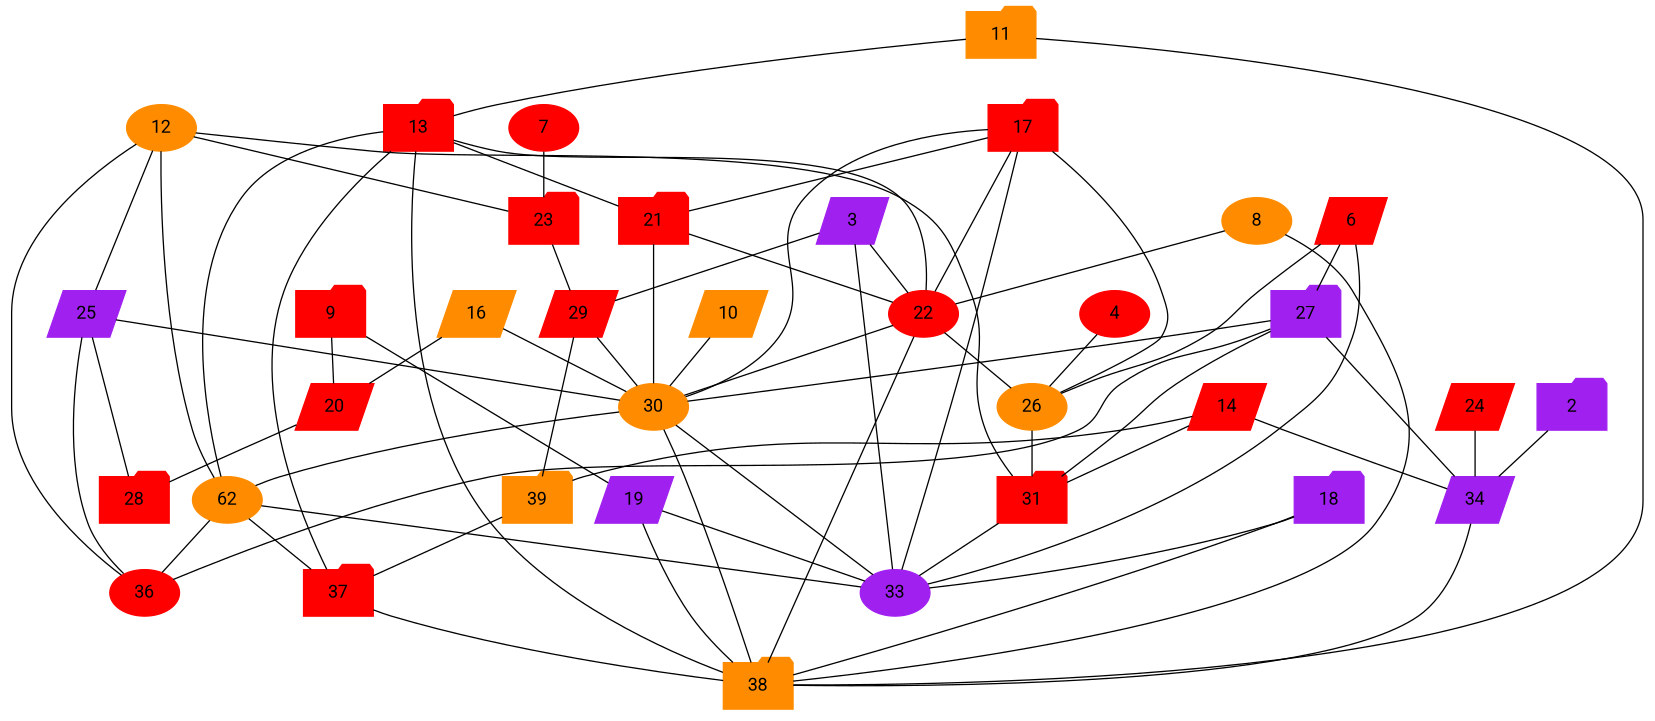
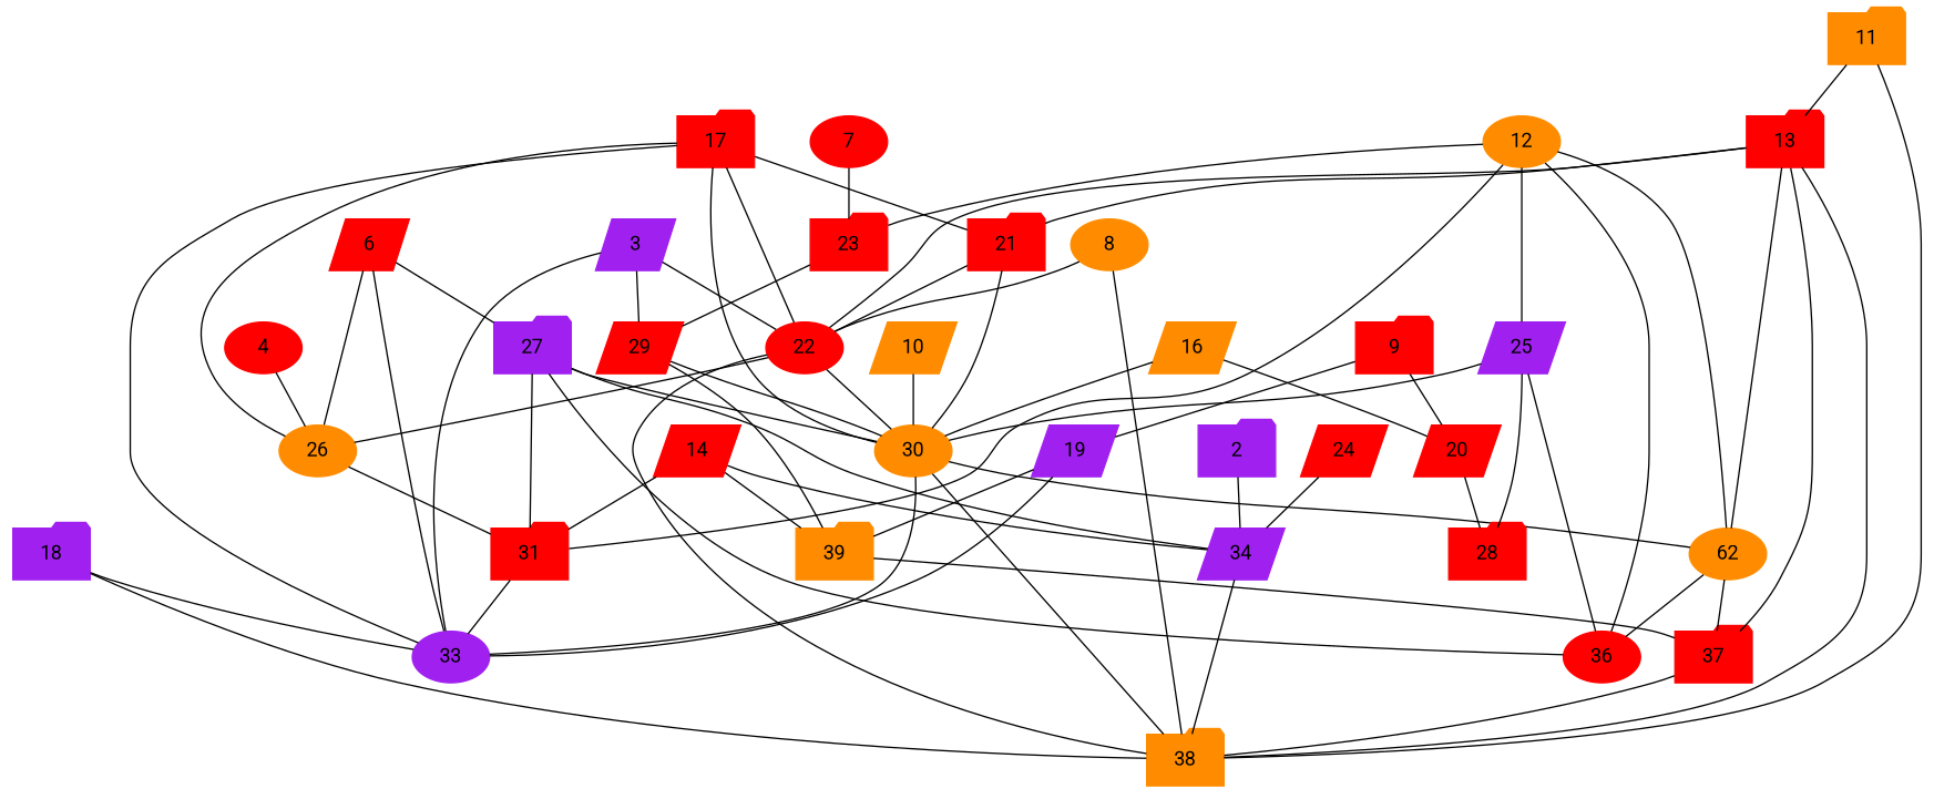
  graph {
    fontname=Roboto
    node [color=red fontname=Roboto shape=folder style=filled]
    edge [fontname=Roboto weight=1.0]
    2 [color=purple]
    34 [color=purple shape=parallelogram]
    38 [color=darkorange]
    3 [color=purple shape=parallelogram]
    22 [shape=ellipse]
    29 [shape=parallelogram]
    33 [color=purple shape=ellipse]
    26 [color=darkorange shape=ellipse]
    30 [color=darkorange shape=ellipse]
    n10 [color=darkorange label=39]
    4 [shape=ellipse]
    31
    6 [shape=parallelogram]
    27 [color=purple]
    36 [shape=ellipse]
    7 [shape=ellipse]
    23
    8 [color=darkorange shape=ellipse]
    19 [color=purple shape=parallelogram]
    9
    20 [shape=parallelogram]
    28
    10 [color=darkorange shape=parallelogram]
    n24 [color=darkorange label=62 shape=ellipse]
    11 [color=darkorange]
    13
    21
    37
    12 [color=darkorange shape=ellipse]
    25 [color=purple shape=parallelogram]
    14 [shape=parallelogram]
    16 [color=darkorange shape=parallelogram]
    17
    18 [color=purple]
    24 [shape=parallelogram]
    2 -- 34
    34 -- 38
    3 -- 22
    3 -- 29
    3 -- 33
    22 -- 38
    22 -- 26
    22 -- 30
    29 -- 30
    29 -- n10
    26 -- 31 [weight=2.0]
    30 -- 38
    30 -- 33
    30 -- n24 [weight=2.0]
    n10 -- 37
    4 -- 26
    31 -- 33
    6 -- 33
    6 -- 26 [weight=2.0]
    6 -- 27
    27 -- 34
    27 -- 30
    27 -- 31
    27 -- 36
    7 -- 23
    23 -- 29
    8 -- 38
    8 -- 22
-   19 -- 38 [weight=2.0]
+   19 -- n10 [weight=2.0]
    19 -- 33
    9 -- 19
    9 -- 20
    20 -- 28
    10 -- 30
-   n24 -- 33
    n24 -- 36
    n24 -- 37
    11 -- 38
    11 -- 13
    13 -- 38
    13 -- 22
    13 -- n24
    13 -- 21
    13 -- 37
    21 -- 22
    21 -- 30 [weight=3.0]
    37 -- 38
    12 -- 31
    12 -- 36
    12 -- 23
    12 -- n24
    12 -- 25
    25 -- 30 [weight=2.0]
    25 -- 36
    25 -- 28
    14 -- 34
    14 -- n10
    14 -- 31
    16 -- 30 [weight=2.0]
    16 -- 20
    17 -- 22
    17 -- 33
    17 -- 26
    17 -- 30
    17 -- 21
    18 -- 38
    18 -- 33
    24 -- 34
  }
